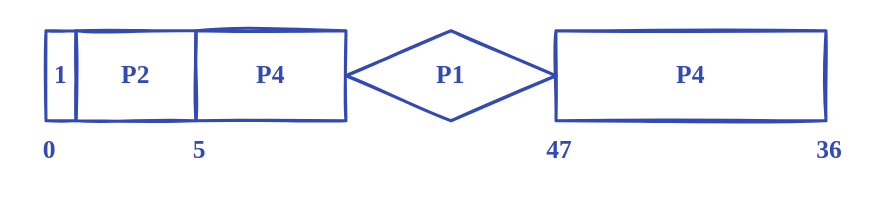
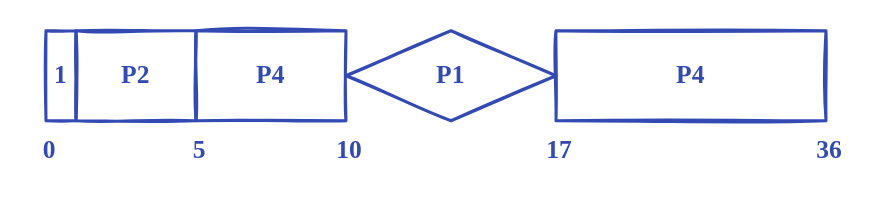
  <mxCell id="0" />
  <mxCell id="1" parent="0" />
  <mxCell id="2" value="P4" style="rounded=0;shadow=0;sketch=1;strokeWidth=2;fillColor=none;fontFamily=Ink Free;fontSize=17;spacing=20;fontStyle=1;strokeColor=#324AB2;fontColor=#324AB2;spacingBottom=5;" parent="1" vertex="1"><mxGeometry x="130" y="20" width="100" height="60" as="geometry" /></mxCell>
  <mxCell id="3" value="0" style="text;fillColor=none;align=center;verticalAlign=middle;rounded=0;shadow=0;sketch=1;fontFamily=Ink Free;fontSize=17;fontStyle=1;spacingRight=0;fontColor=#324AB2;spacingBottom=5;" parent="1" vertex="1"><mxGeometry x="20" y="90" width="25" height="20" as="geometry" /></mxCell>
  <mxCell id="4" value="1" style="rounded=0;shadow=0;sketch=1;strokeWidth=2;fillColor=none;fontFamily=Ink Free;fontSize=17;spacing=20;fontStyle=1;strokeColor=#324AB2;fontColor=#324AB2;spacingBottom=5;" vertex="1" parent="1"><mxGeometry x="30" y="20" width="20" height="60" as="geometry" /></mxCell>
  <mxCell id="5" value="P1" style="rhombus;shadow=0;sketch=1;strokeWidth=2;fillColor=none;fontFamily=Ink Free;fontSize=17;spacing=20;fontStyle=1;strokeColor=#324AB2;fontColor=#324AB2;spacingBottom=5;" vertex="1" parent="1"><mxGeometry x="230" y="20" width="140" height="60" as="geometry" /></mxCell>
  <mxCell id="6" value="P2" style="rounded=0;shadow=0;sketch=1;strokeWidth=2;fillColor=none;fontFamily=Ink Free;fontSize=17;spacing=20;fontStyle=1;strokeColor=#324AB2;fontColor=#324AB2;spacingBottom=5;" vertex="1" parent="1"><mxGeometry x="50" y="20" width="80" height="60" as="geometry" /></mxCell>
  <mxCell id="7" value="5" style="text;fillColor=none;align=center;verticalAlign=middle;rounded=0;shadow=0;sketch=1;fontFamily=Ink Free;fontSize=17;fontStyle=1;spacingRight=0;fontColor=#324AB2;spacingBottom=5;" vertex="1" parent="1"><mxGeometry x="120" y="90" width="25" height="20" as="geometry" /></mxCell>
+ <mxCell id="8" value="10" style="text;fillColor=none;align=center;verticalAlign=middle;rounded=0;shadow=0;sketch=1;fontFamily=Ink Free;fontSize=17;fontStyle=1;spacingRight=0;fontColor=#324AB2;spacingBottom=5;" vertex="1" parent="1"><mxGeometry x="220" y="90" width="25" height="20" as="geometry" /></mxCell>
  <mxCell id="9" value="36" style="text;fillColor=none;align=center;verticalAlign=middle;rounded=0;shadow=0;sketch=1;fontFamily=Ink Free;fontSize=17;fontStyle=1;spacingRight=0;fontColor=#324AB2;spacingBottom=5;" vertex="1" parent="1"><mxGeometry x="540" y="90" width="25" height="20" as="geometry" /></mxCell>
- <mxCell id="10" value="47" style="text;fillColor=none;align=center;verticalAlign=middle;rounded=0;shadow=0;sketch=1;fontFamily=Ink Free;fontSize=17;fontStyle=1;spacingRight=0;fontColor=#324AB2;spacingBottom=5;" vertex="1" parent="1"><mxGeometry x="360" y="90" width="25" height="20" as="geometry" /></mxCell>
+ <mxCell id="10" value="17" style="text;fillColor=none;align=center;verticalAlign=middle;rounded=0;shadow=0;sketch=1;fontFamily=Ink Free;fontSize=17;fontStyle=1;spacingRight=0;fontColor=#324AB2;spacingBottom=5;" vertex="1" parent="1"><mxGeometry x="360" y="90" width="25" height="20" as="geometry" /></mxCell>
  <mxCell id="11" value="P4" style="rounded=0;shadow=0;sketch=1;strokeWidth=2;fillColor=none;fontFamily=Ink Free;fontSize=17;spacing=20;fontStyle=1;strokeColor=#324AB2;fontColor=#324AB2;spacingBottom=5;" vertex="1" parent="1"><mxGeometry x="370" y="20" width="180" height="60" as="geometry" /></mxCell>
